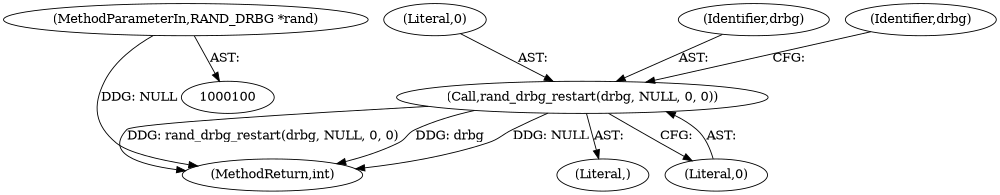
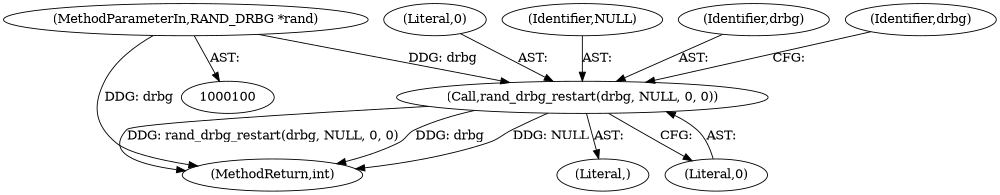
  digraph {
    n1 [label="(Call,rand_drbg_restart(drbg, NULL, 0, 0))"]
    n2 [label="(MethodReturn,int)"]
    n3 [label="(Literal,)"]
    n4 [label="(Literal,0)"]
    n5 [label="(MethodParameterIn,RAND_DRBG *rand)"]
    1000100
    n7 [label="(Literal,0)"]
+   n8 [label="(Identifier,NULL)"]
    n9 [label="(Identifier,drbg)"]
    n10 [label="(Identifier,drbg)"]
    n1 -> n2 [label="DDG: NULL"]
    n1 -> n2 [label="DDG: rand_drbg_restart(drbg, NULL, 0, 0)"]
    n1 -> n2 [label="DDG: drbg"]
    n1 -> n3 [label="AST: "]
    n1 -> n4 [label="CFG: "]
    n4 -> n1 [label="AST: "]
-   n5 -> n2 [label="DDG: NULL"]
+   n5 -> n1 [label="DDG: drbg"]
+   n5 -> n2 [label="DDG: drbg"]
    n5 -> 1000100 [label="AST: "]
    n7 -> n1 [label="AST: "]
+   n8 -> n1 [label="AST: "]
    n9 -> n1 [label="AST: "]
    n10 -> n1 [label="CFG: "]
  }
